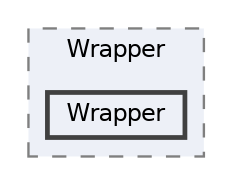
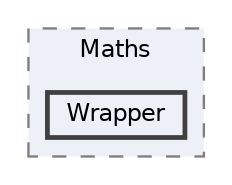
  digraph {
    compound=true
    n1 [color=grey25 fillcolor="#edf0f7" fontname=Helvetica fontsize=10 height=0.2 label=Wrapper shape=box style="filled,bold" width=0.4]
    subgraph cluster_1 {
      bgcolor="#edf0f7"
      fontname=Helvetica
      fontsize=10
-     label=Wrapper
+     label=Maths
      pencolor=grey50
      style="filled,dashed"
      n1
    }
  }
